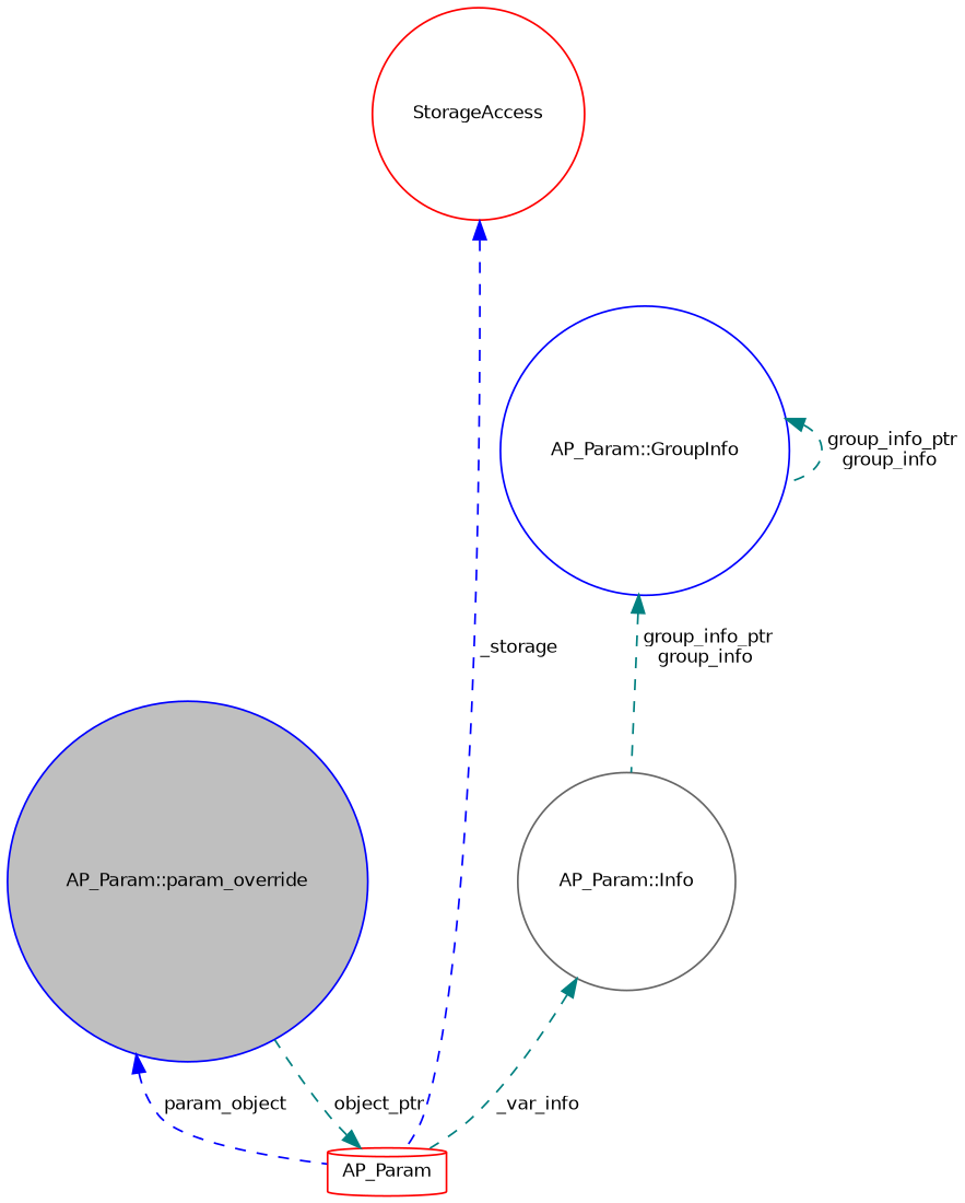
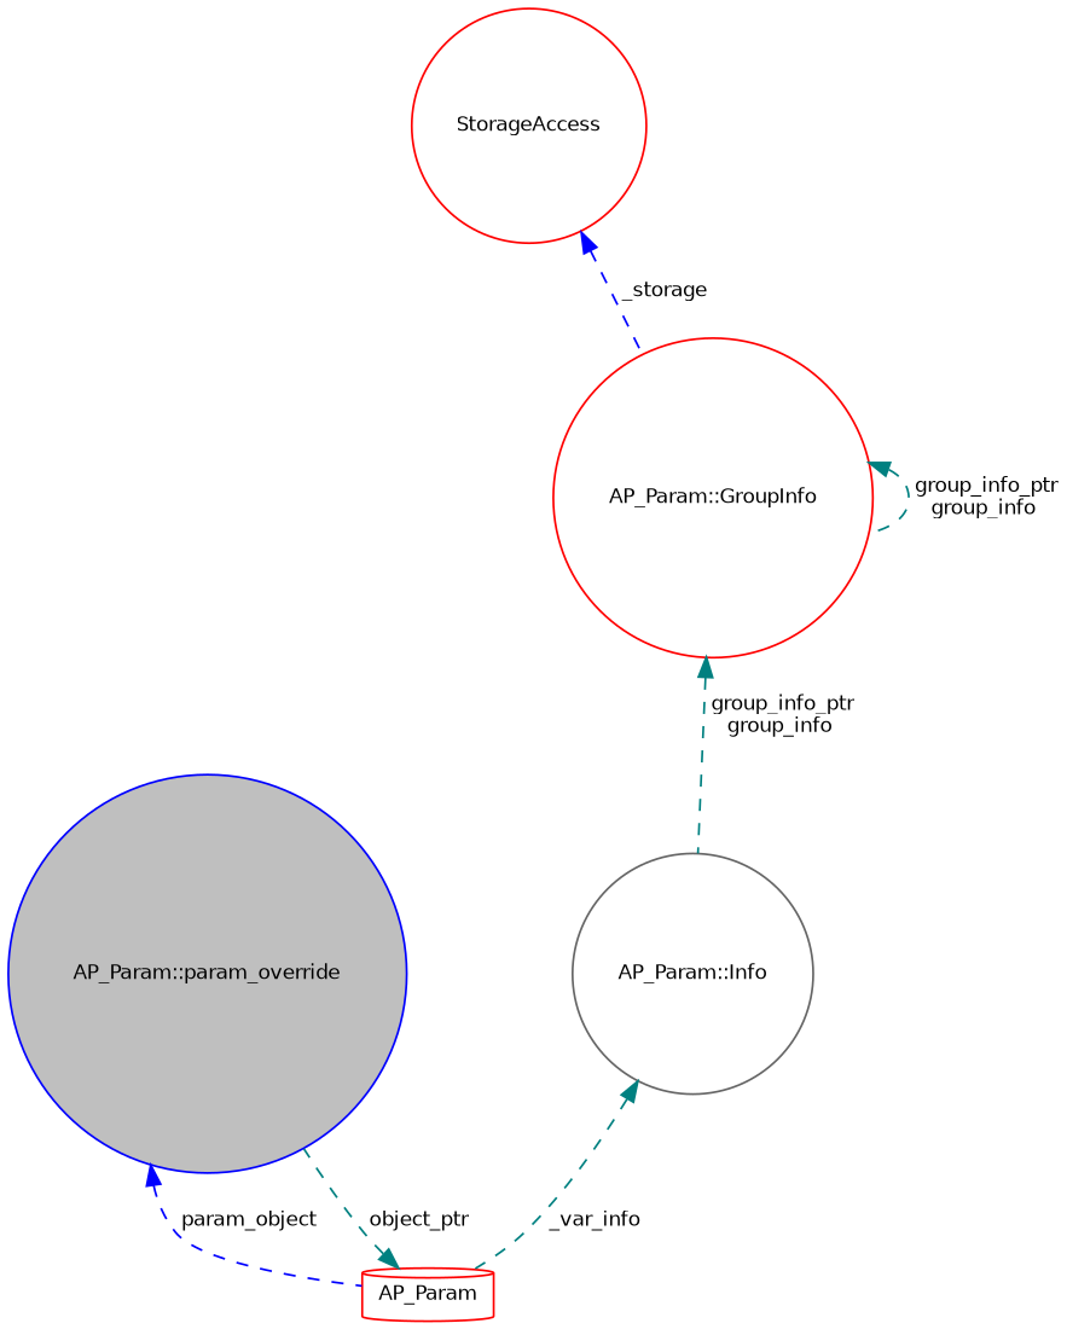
  digraph {
    node [color=blue fillcolor=white fontname=Helvetica fontsize=10 shape=circle style=filled]
    edge [color=teal dir=back fontname=Helvetica fontsize=10 labelfontname=Helvetica labelfontsize=10 style=dashed]
    n1 [fillcolor=grey75 fontcolor=black height=0.2 label="AP_Param::param_override" width=0.4]
    n2 [color=red height=0.2 label=AP_Param shape=cylinder width=0.4]
    n3 [color=red height=0.2 label=StorageAccess width=0.4]
    n4 [color=gray40 height=0.2 label="AP_Param::Info" width=0.4]
-   n5 [height=0.2 label="AP_Param::GroupInfo" width=0.4]
+   n5 [color=red height=0.2 label="AP_Param::GroupInfo" width=0.4]
    n1 -> n2 [color=blue label=" param_object"]
    n2 -> n1 [label=" object_ptr"]
-   n3 -> n2 [color=blue label=" _storage"]
+   n3 -> n5 [color=blue label=" _storage"]
    n4 -> n2 [label=" _var_info"]
    n5 -> n4 [label=" group_info_ptr\ngroup_info"]
    n5 -> n5 [label=" group_info_ptr\ngroup_info"]
  }
